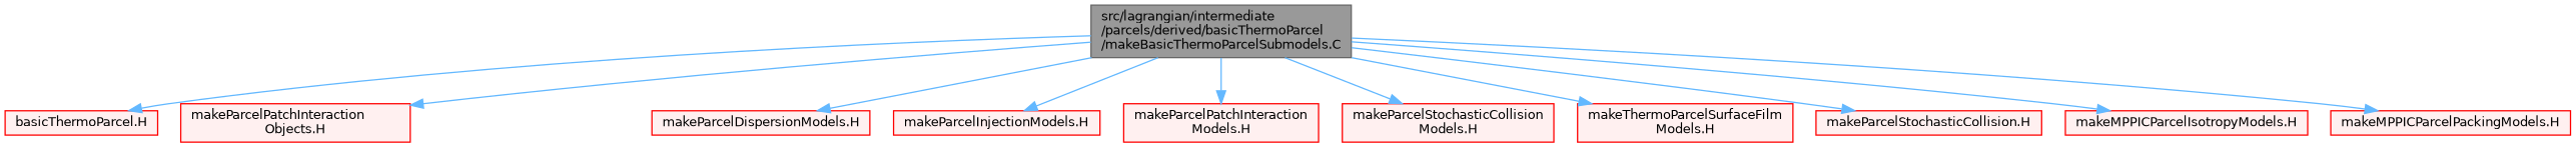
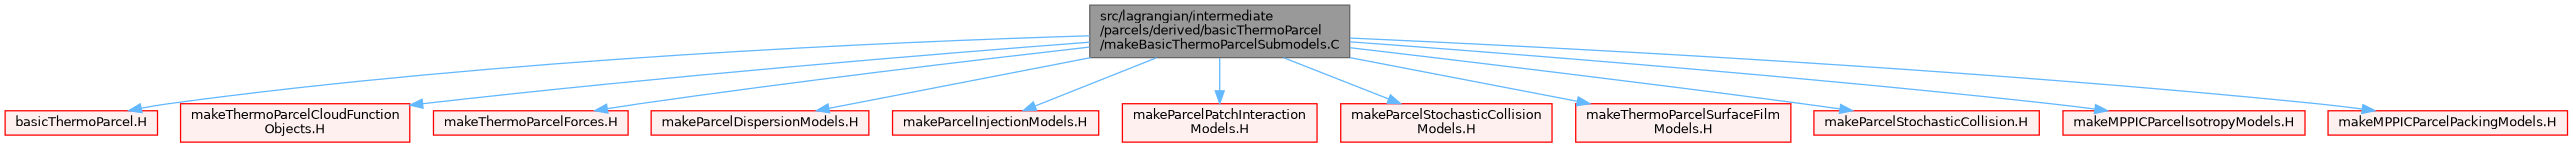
  digraph {
    node [color=red fillcolor="#FFF0F0" fontname=Helvetica fontsize=10 shape=box style=filled]
    edge [color=steelblue1 fontname=Helvetica fontsize=10 labelfontname=Helvetica labelfontsize=10 style=solid]
    n1 [color=gray40 fillcolor=grey60 fontcolor=black height=0.2 label="src/lagrangian/intermediate\l/parcels/derived/basicThermoParcel\l/makeBasicThermoParcelSubmodels.C" width=0.4]
    n2 [height=0.2 label="basicThermoParcel.H" width=0.4]
-   n3 [height=0.2 label="makeParcelPatchInteraction\lObjects.H" width=0.4]
+   n3 [height=0.2 label="makeThermoParcelCloudFunction\lObjects.H" width=0.4]
+   n4 [height=0.2 label="makeThermoParcelForces.H" width=0.4]
    n5 [height=0.2 label="makeParcelDispersionModels.H" width=0.4]
    n6 [height=0.2 label="makeParcelInjectionModels.H" width=0.4]
    n7 [height=0.2 label="makeParcelPatchInteraction\lModels.H" width=0.4]
    n8 [height=0.2 label="makeParcelStochasticCollision\lModels.H" width=0.4]
    n9 [height=0.2 label="makeThermoParcelSurfaceFilm\lModels.H" width=0.4]
    n10 [height=0.2 label="makeParcelStochasticCollision.H" width=0.4]
    n11 [height=0.2 label="makeMPPICParcelIsotropyModels.H" width=0.4]
    n12 [height=0.2 label="makeMPPICParcelPackingModels.H" width=0.4]
    n1 -> n2
    n1 -> n3
+   n1 -> n4
    n1 -> n5
    n1 -> n6
    n1 -> n7
    n1 -> n8
    n1 -> n9
    n1 -> n10
    n1 -> n11
    n1 -> n12
  }
